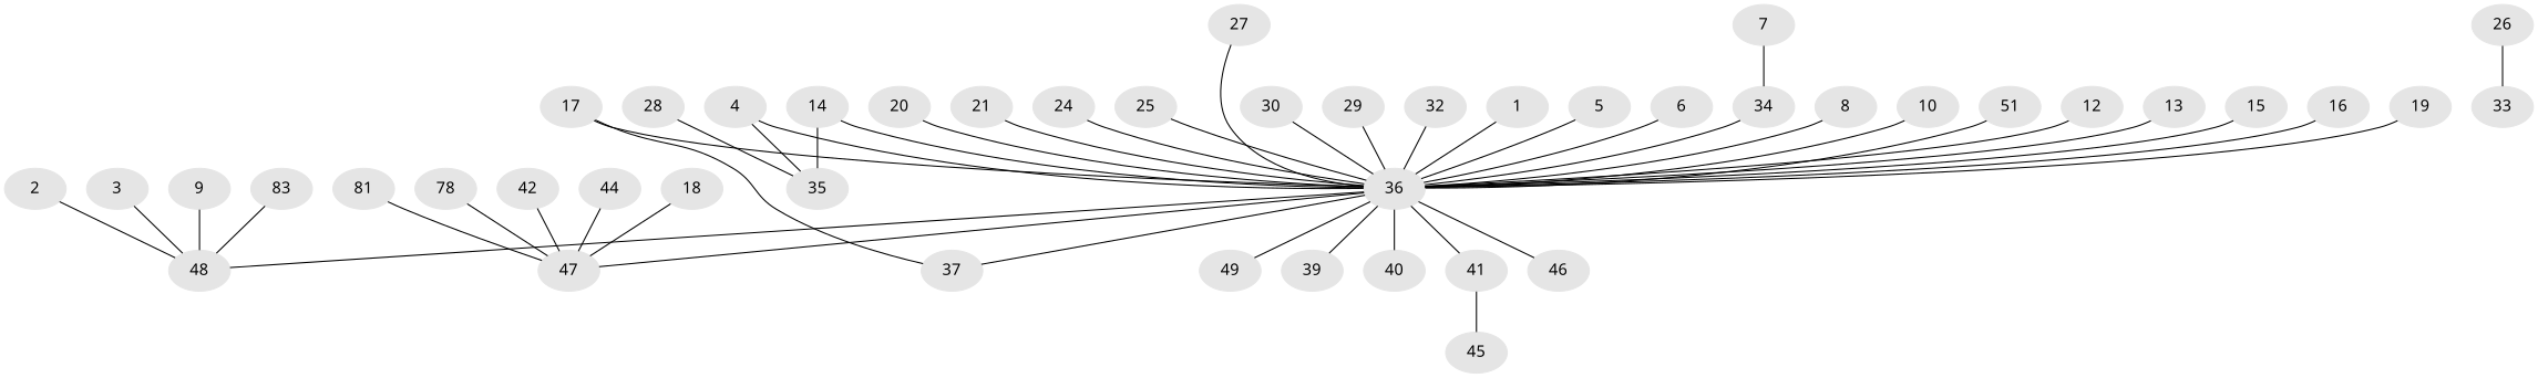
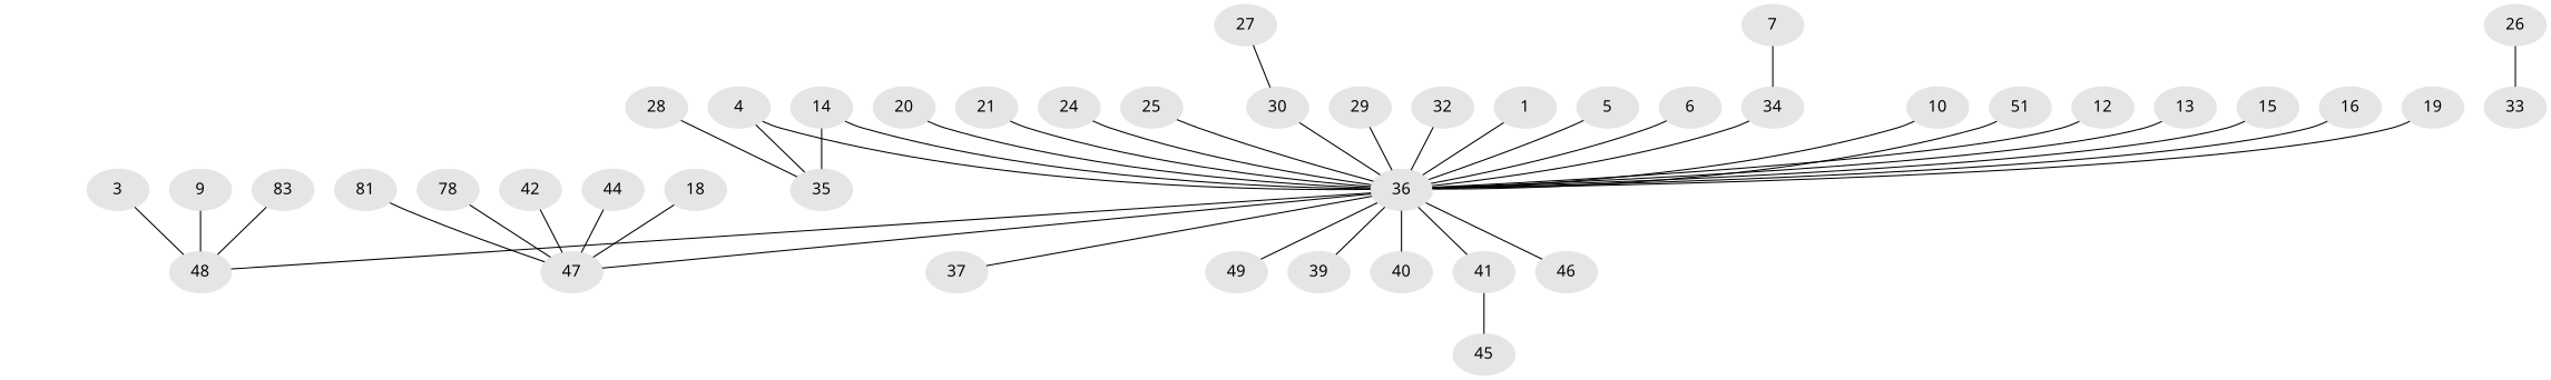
  graph {
    fontname="Noto Sans"
    node [color=gray90 fontname="Noto Sans" style=filled]
    edge [fontname="Noto Sans" weight=1.0]
    1
    36
    48
    37
    47
    39
    40
    41
    46
    49
-   2
    3
    4
    35
    5
    6
    7
    34
-   8
    9
    10
    n22 [label=51]
    12
    13
    14
    15
    16
-   17
    18
    19
    20
    21
    24
    25
    26
    33
    27
    28
    29
    30
    n41 [label=81]
    32
    45
    n44 [label=78]
    42
    n46 [label=83]
    44
    1 -- 36
    36 -- 48
    36 -- 37
    36 -- 47
    36 -- 39
    36 -- 40
    36 -- 41
    36 -- 46
    36 -- 49
    41 -- 45
-   2 -- 48
    3 -- 48
    4 -- 36
    4 -- 35
    5 -- 36
    6 -- 36
    7 -- 34
    34 -- 36
-   8 -- 36
    9 -- 48
    10 -- 36
    n22 -- 36
    12 -- 36
    13 -- 36
    14 -- 36
    14 -- 35
    15 -- 36
    16 -- 36
-   17 -- 36
-   17 -- 37
    18 -- 47
    19 -- 36
    20 -- 36
    21 -- 36
    24 -- 36
    25 -- 36
    26 -- 33
-   27 -- 36
+   27 -- 30
    28 -- 35
    29 -- 36
    30 -- 36
    n41 -- 47
    32 -- 36
    n44 -- 47
    42 -- 47
    n46 -- 48
    44 -- 47
  }
